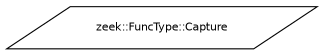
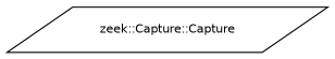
  digraph {
    rankdir=LR
-   n1 [color=black fillcolor=white fontname=Helvetica fontsize=10 height=0.2 label="zeek::FuncType::Capture" shape=parallelogram style=filled width=0.4]
+   n1 [color=black fillcolor=white fontname=Helvetica fontsize=10 height=0.2 label="zeek::Capture::Capture" shape=parallelogram style=filled width=0.4]
  }
